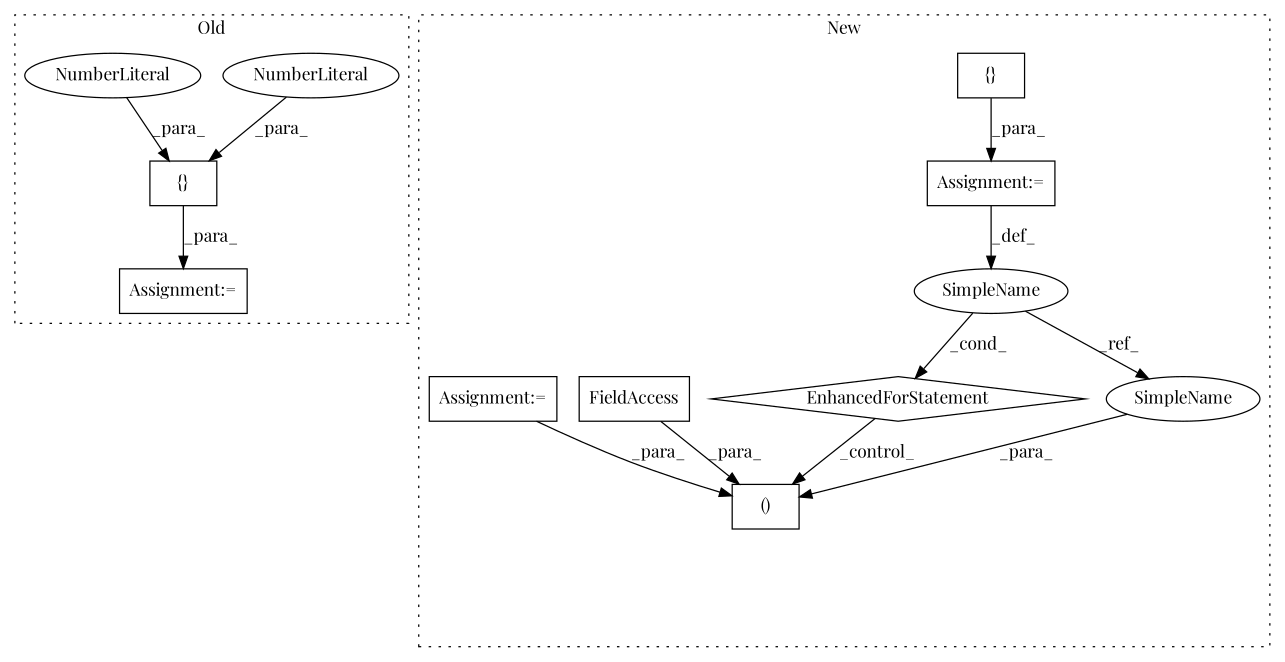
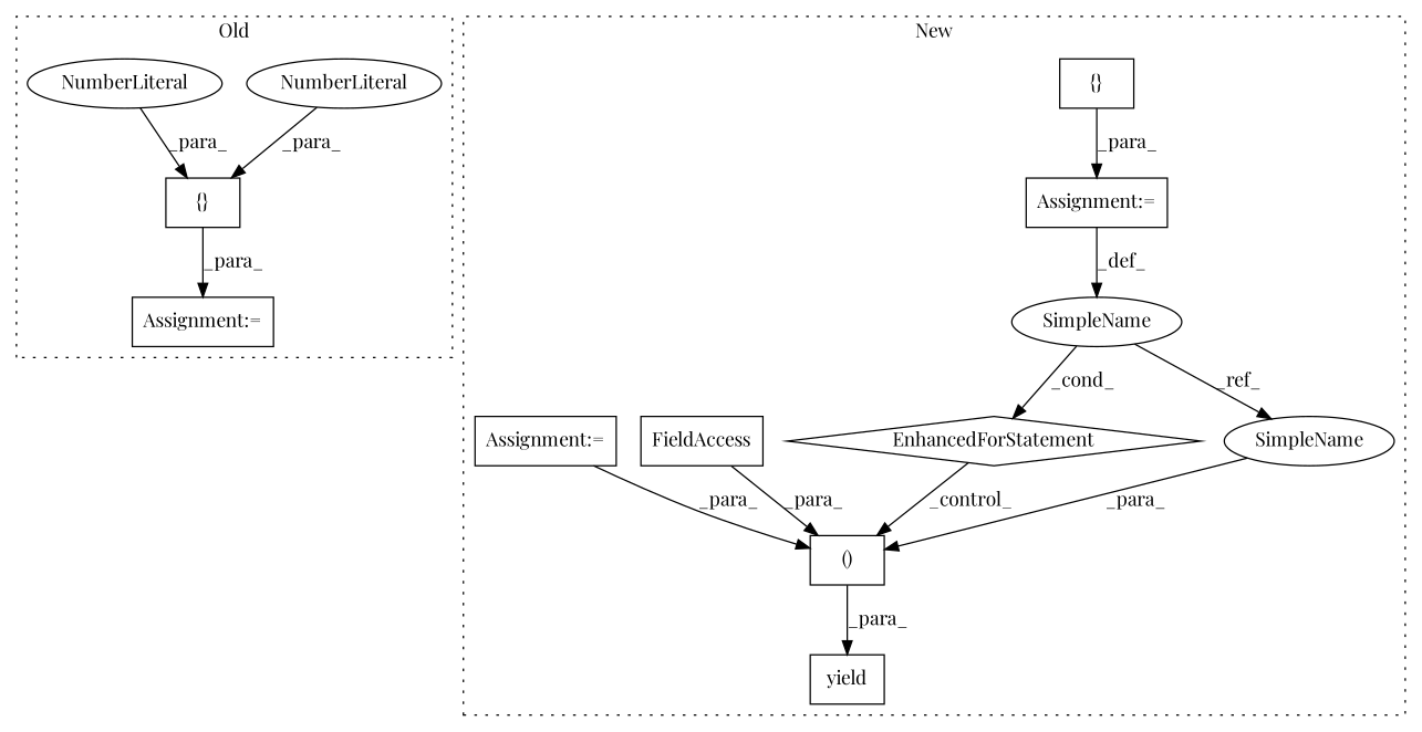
  digraph {
    fontname="Playfair Display"
    node [a=7 fontname="Playfair Display" l=1 s="20792,20880" shape=box]
    edge [fontname="Playfair Display"]
    n1 [a=4 l="1,1" label="{}" s="20134,20140"]
    n2 [label="Assignment:=" s=20107]
    n3 [a=34 label=NumberLiteral s=20137 shape=ellipse]
    n4 [a=34 label=NumberLiteral s=20135 shape=ellipse]
+   n5 [a=112 l=22 label=yield s=21144]
    n6 [l="61,2" label="Assignment:="]
    n7 [a=70 l="61,2" label=EnhancedForStatement shape=diamond]
    n8 [a=42 l=4 label=SimpleName s=20857 shape=ellipse]
    n9 [a=106 l=117 label="()" s=21166]
    n10 [a=4 l="1,1" label="{}" s="20873,20879"]
    n11 [a=22 l=6 label=FieldAccess s=21166]
    n12 [label="Assignment:=" s=19864]
    n13 [a=42 l=4 label=SimpleName s=21240 shape=ellipse]
    subgraph cluster_1 {
      label=Old
      style=dotted
      n1
      n2
      n3
      n4
    }
    subgraph cluster_2 {
      label=New
      style=dotted
+     n5
      n6
      n7
      n8
      n9
      n10
      n11
      n12
      n13
    }
    n1 -> n2 [label=_para_]
    n3 -> n1 [label=_para_]
    n4 -> n1 [label=_para_]
    n6 -> n8 [label=_def_]
    n7 -> n9 [label=_control_]
    n8 -> n7 [label=_cond_]
    n8 -> n13 [label=_ref_]
+   n9 -> n5 [label=_para_]
    n10 -> n6 [label=_para_]
    n11 -> n9 [label=_para_]
    n12 -> n9 [label=_para_]
    n13 -> n9 [label=_para_]
  }
